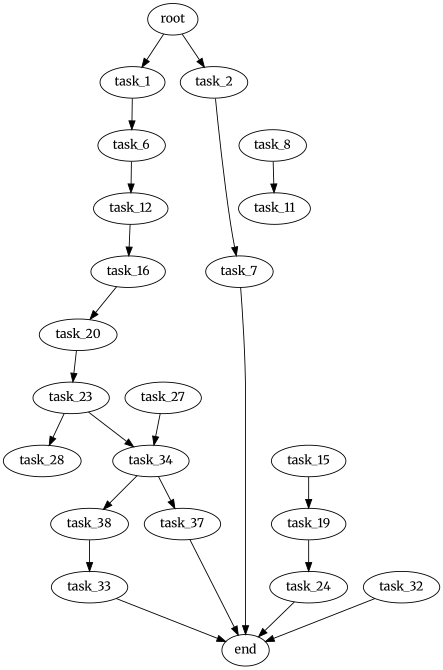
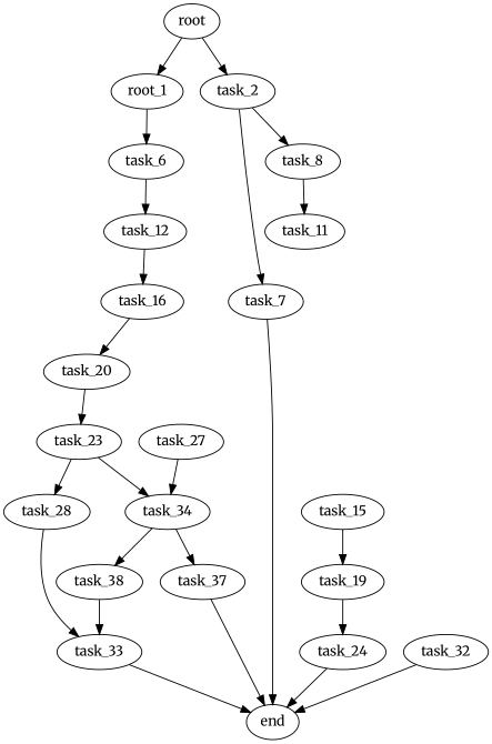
  digraph {
    fontname=Merriweather
    node [fontname=Merriweather]
    edge [fontname=Merriweather]
    root
-   task_1
+   task_1 [label=root_1]
    task_2
    task_6
    task_7
    task_8
    task_12
    end
    task_11
    task_16
    task_20
    task_15
    task_19
    task_24
    task_23
    task_28
    task_34
    task_27
    task_33
    task_32
    task_37
    task_38
    root -> task_1
    root -> task_2
    task_1 -> task_6
    task_2 -> task_7
+   task_2 -> task_8
    task_6 -> task_12
    task_7 -> end
    task_8 -> task_11
    task_12 -> task_16
    task_16 -> task_20
    task_20 -> task_23
    task_15 -> task_19
    task_19 -> task_24
    task_24 -> end
    task_23 -> task_28
    task_23 -> task_34
+   task_28 -> task_33
    task_34 -> task_37
    task_34 -> task_38
    task_27 -> task_34
    task_33 -> end
    task_32 -> end
    task_37 -> end
    task_38 -> task_33
  }
